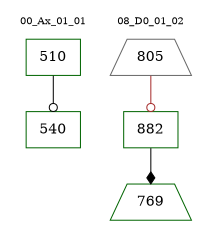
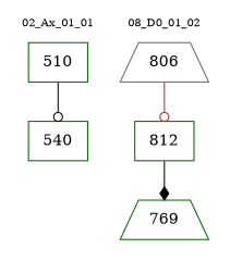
  digraph {
    node [color=darkgreen shape=box]
    edge [arrowhead=odot color=black]
    n1 [label=510]
    n2 [label=540]
-   n3 [color=gray40 label=805 shape=trapezium]
-   n4 [label=882]
+   n3 [color=gray40 label=806 shape=trapezium]
+   n4 [label=812]
    n5 [label=769 shape=trapezium]
    subgraph cluster_1 {
      color=white
      fontsize=10
-     label="00_Ax_01_01"
+     label="02_Ax_01_01"
      n1
      n2
    }
    subgraph cluster_2 {
      color=white
      fontsize=10
      label="08_D0_01_02"
      n3
      n4
      n5
    }
    n1 -> n2
    n3 -> n4 [color=brown]
    n4 -> n5 [arrowhead=diamond]
  }
